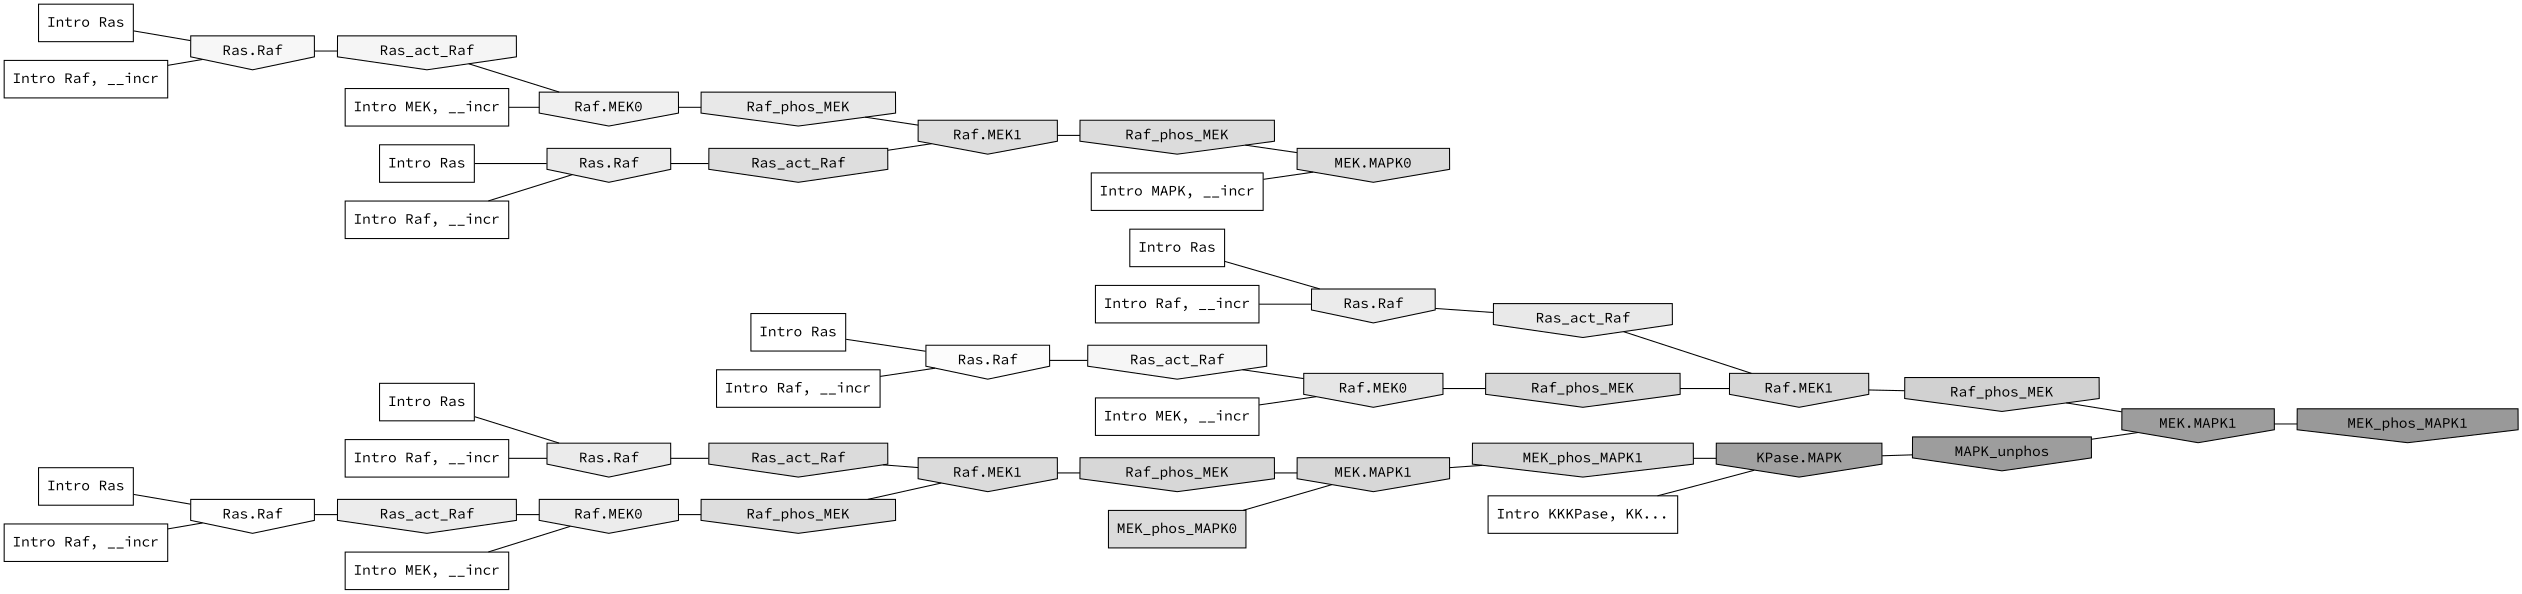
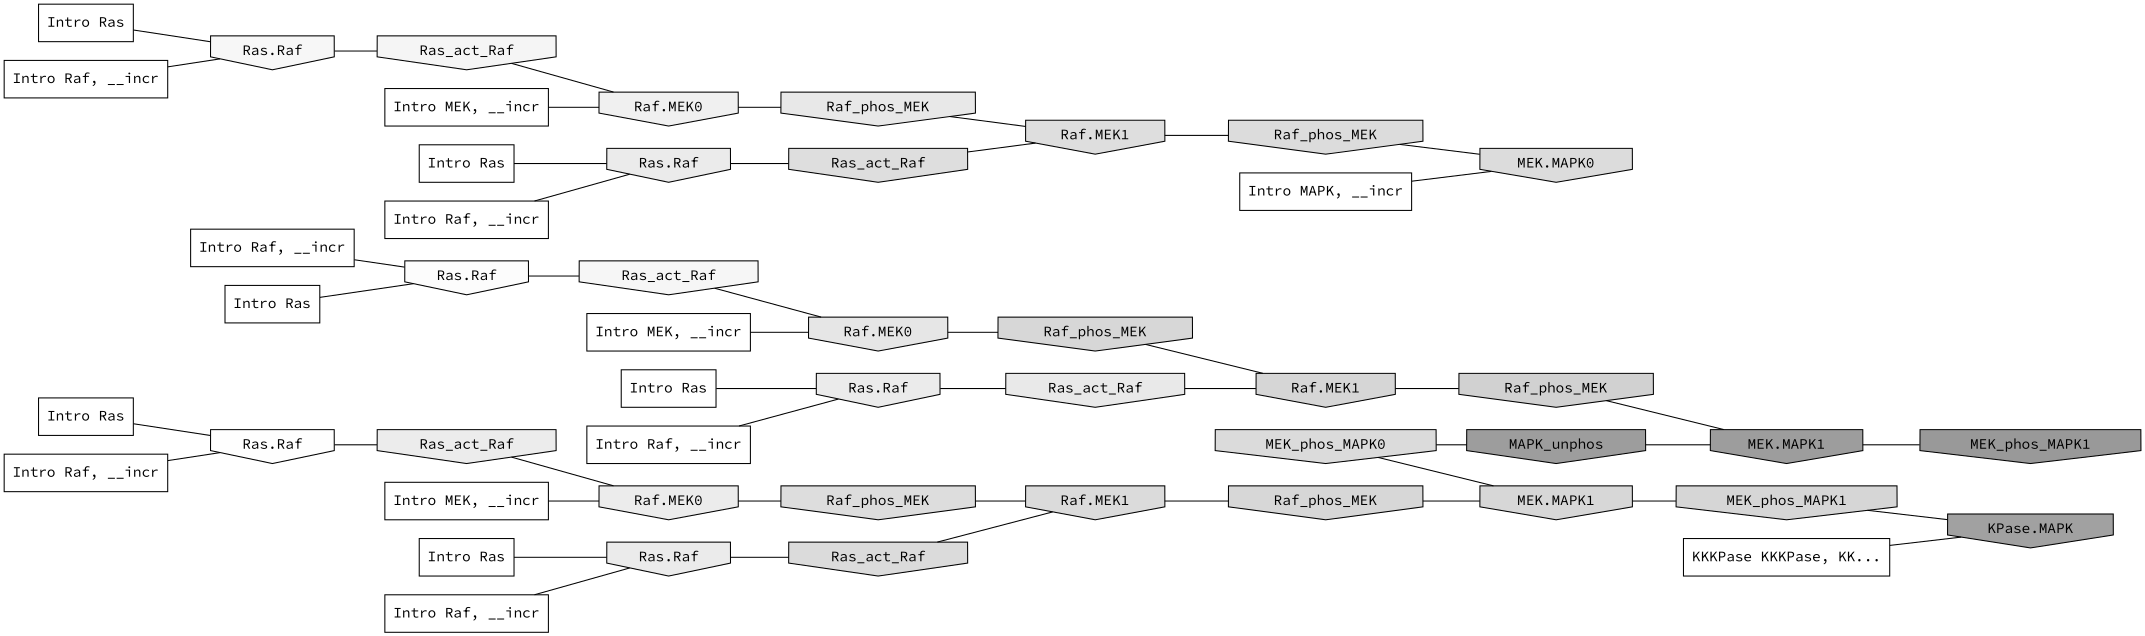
  digraph {
    fontname="Source Code Pro"
    rankdir=LR
    ranksep=0.30
    node [fillcolor="0.000 0.000 1.000" fontname="Source Code Pro" shape=invhouse style=filled]
    edge [color="0.000 0.000 0.000" dir=none fontname="Source Code Pro"]
    n1 [label="Intro Ras" shape=rectangle]
    n2 [fillcolor="0.000 0.000 0.920" label="Ras.Raf"]
    n3 [fillcolor="0.000 0.000 0.913" label=Ras_act_Raf]
    n4 [label="Intro Ras" shape=rectangle]
    n5 [fillcolor="0.000 0.000 0.993" label="Ras.Raf"]
    n6 [fillcolor="0.000 0.000 0.923" label=Ras_act_Raf]
    n7 [label="Intro Ras" shape=rectangle]
    n8 [fillcolor="0.000 0.000 0.968" label="Ras.Raf"]
    n9 [fillcolor="0.000 0.000 0.960" label=Ras_act_Raf]
    n10 [label="Intro Ras" shape=rectangle]
    n11 [fillcolor="0.000 0.000 0.920" label="Ras.Raf"]
    n12 [fillcolor="0.000 0.000 0.868" label=Ras_act_Raf]
    n13 [label="Intro Ras" shape=rectangle]
    n14 [fillcolor="0.000 0.000 0.918" label="Ras.Raf"]
    n15 [fillcolor="0.000 0.000 0.858" label=Ras_act_Raf]
    n16 [label="Intro Ras" shape=rectangle]
    n17 [fillcolor="0.000 0.000 0.988" label="Ras.Raf"]
    n18 [fillcolor="0.000 0.000 0.964" label=Ras_act_Raf]
    n19 [label="Intro Raf, __incr" shape=rectangle]
    n20 [label="Intro Raf, __incr" shape=rectangle]
    n21 [label="Intro Raf, __incr" shape=rectangle]
    n22 [label="Intro Raf, __incr" shape=rectangle]
    n23 [label="Intro Raf, __incr" shape=rectangle]
    n24 [label="Intro Raf, __incr" shape=rectangle]
    n25 [label="Intro MEK, __incr" shape=rectangle]
    n26 [fillcolor="0.000 0.000 0.902" label="Raf.MEK0"]
    n27 [fillcolor="0.000 0.000 0.842" label=Raf_phos_MEK]
    n28 [label="Intro MEK, __incr" shape=rectangle]
    n29 [fillcolor="0.000 0.000 0.923" label="Raf.MEK0"]
    n30 [fillcolor="0.000 0.000 0.866" label=Raf_phos_MEK]
    n31 [label="Intro MEK, __incr" shape=rectangle]
    n32 [fillcolor="0.000 0.000 0.938" label="Raf.MEK0"]
    n33 [fillcolor="0.000 0.000 0.910" label=Raf_phos_MEK]
    n34 [label="Intro MAPK, __incr" shape=rectangle]
    n35 [fillcolor="0.000 0.000 0.860" label="MEK.MAPK0"]
-   n36 [label="Intro KKKPase, KK..." shape=rectangle]
+   n36 [label="KKKPase KKKPase, KK..." shape=rectangle]
    n37 [fillcolor="0.000 0.000 0.631" label="KPase.MAPK"]
    n38 [fillcolor="0.000 0.000 0.617" label=MAPK_unphos]
    n39 [fillcolor="0.000 0.000 0.868" label="Raf.MEK1"]
    n40 [fillcolor="0.000 0.000 0.858" label="Raf.MEK1"]
    n41 [fillcolor="0.000 0.000 0.839" label="Raf.MEK1"]
    n42 [fillcolor="0.000 0.000 0.817" label=Raf_phos_MEK]
    n43 [fillcolor="0.000 0.000 0.860" label=Raf_phos_MEK]
    n44 [fillcolor="0.000 0.000 0.840" label=Raf_phos_MEK]
-   n45 [fillcolor="0.000 0.000 0.857" label=MEK_phos_MAPK0 shape=box]
+   n45 [fillcolor="0.000 0.000 0.857" label=MEK_phos_MAPK0]
    n46 [fillcolor="0.000 0.000 0.840" label="MEK.MAPK1"]
    n47 [fillcolor="0.000 0.000 0.836" label=MEK_phos_MAPK1]
    n48 [fillcolor="0.000 0.000 0.617" label="MEK.MAPK1"]
    n49 [fillcolor="0.000 0.000 0.600" label=MEK_phos_MAPK1]
    n1 -> n2
    n2 -> n3
    n3 -> n41
    n4 -> n5
    n5 -> n6
    n6 -> n29
    n7 -> n8
    n8 -> n9
    n9 -> n32
    n10 -> n11
    n11 -> n12
    n12 -> n39
    n13 -> n14
    n14 -> n15
    n15 -> n40
    n16 -> n17
    n17 -> n18
    n18 -> n26
    n19 -> n17
    n20 -> n11
    n21 -> n14
    n22 -> n2
    n23 -> n8
    n24 -> n5
    n25 -> n26
    n26 -> n27
    n27 -> n41
    n28 -> n29
    n29 -> n30
    n30 -> n40
    n31 -> n32
    n32 -> n33
    n33 -> n39
    n34 -> n35
    n36 -> n37
-   n37 -> n38
+   n45 -> n38
    n38 -> n48
    n39 -> n43
    n40 -> n44
    n41 -> n42
    n42 -> n48
    n43 -> n35
    n44 -> n46
    n45 -> n46
    n46 -> n47
    n47 -> n37
    n48 -> n49
  }
